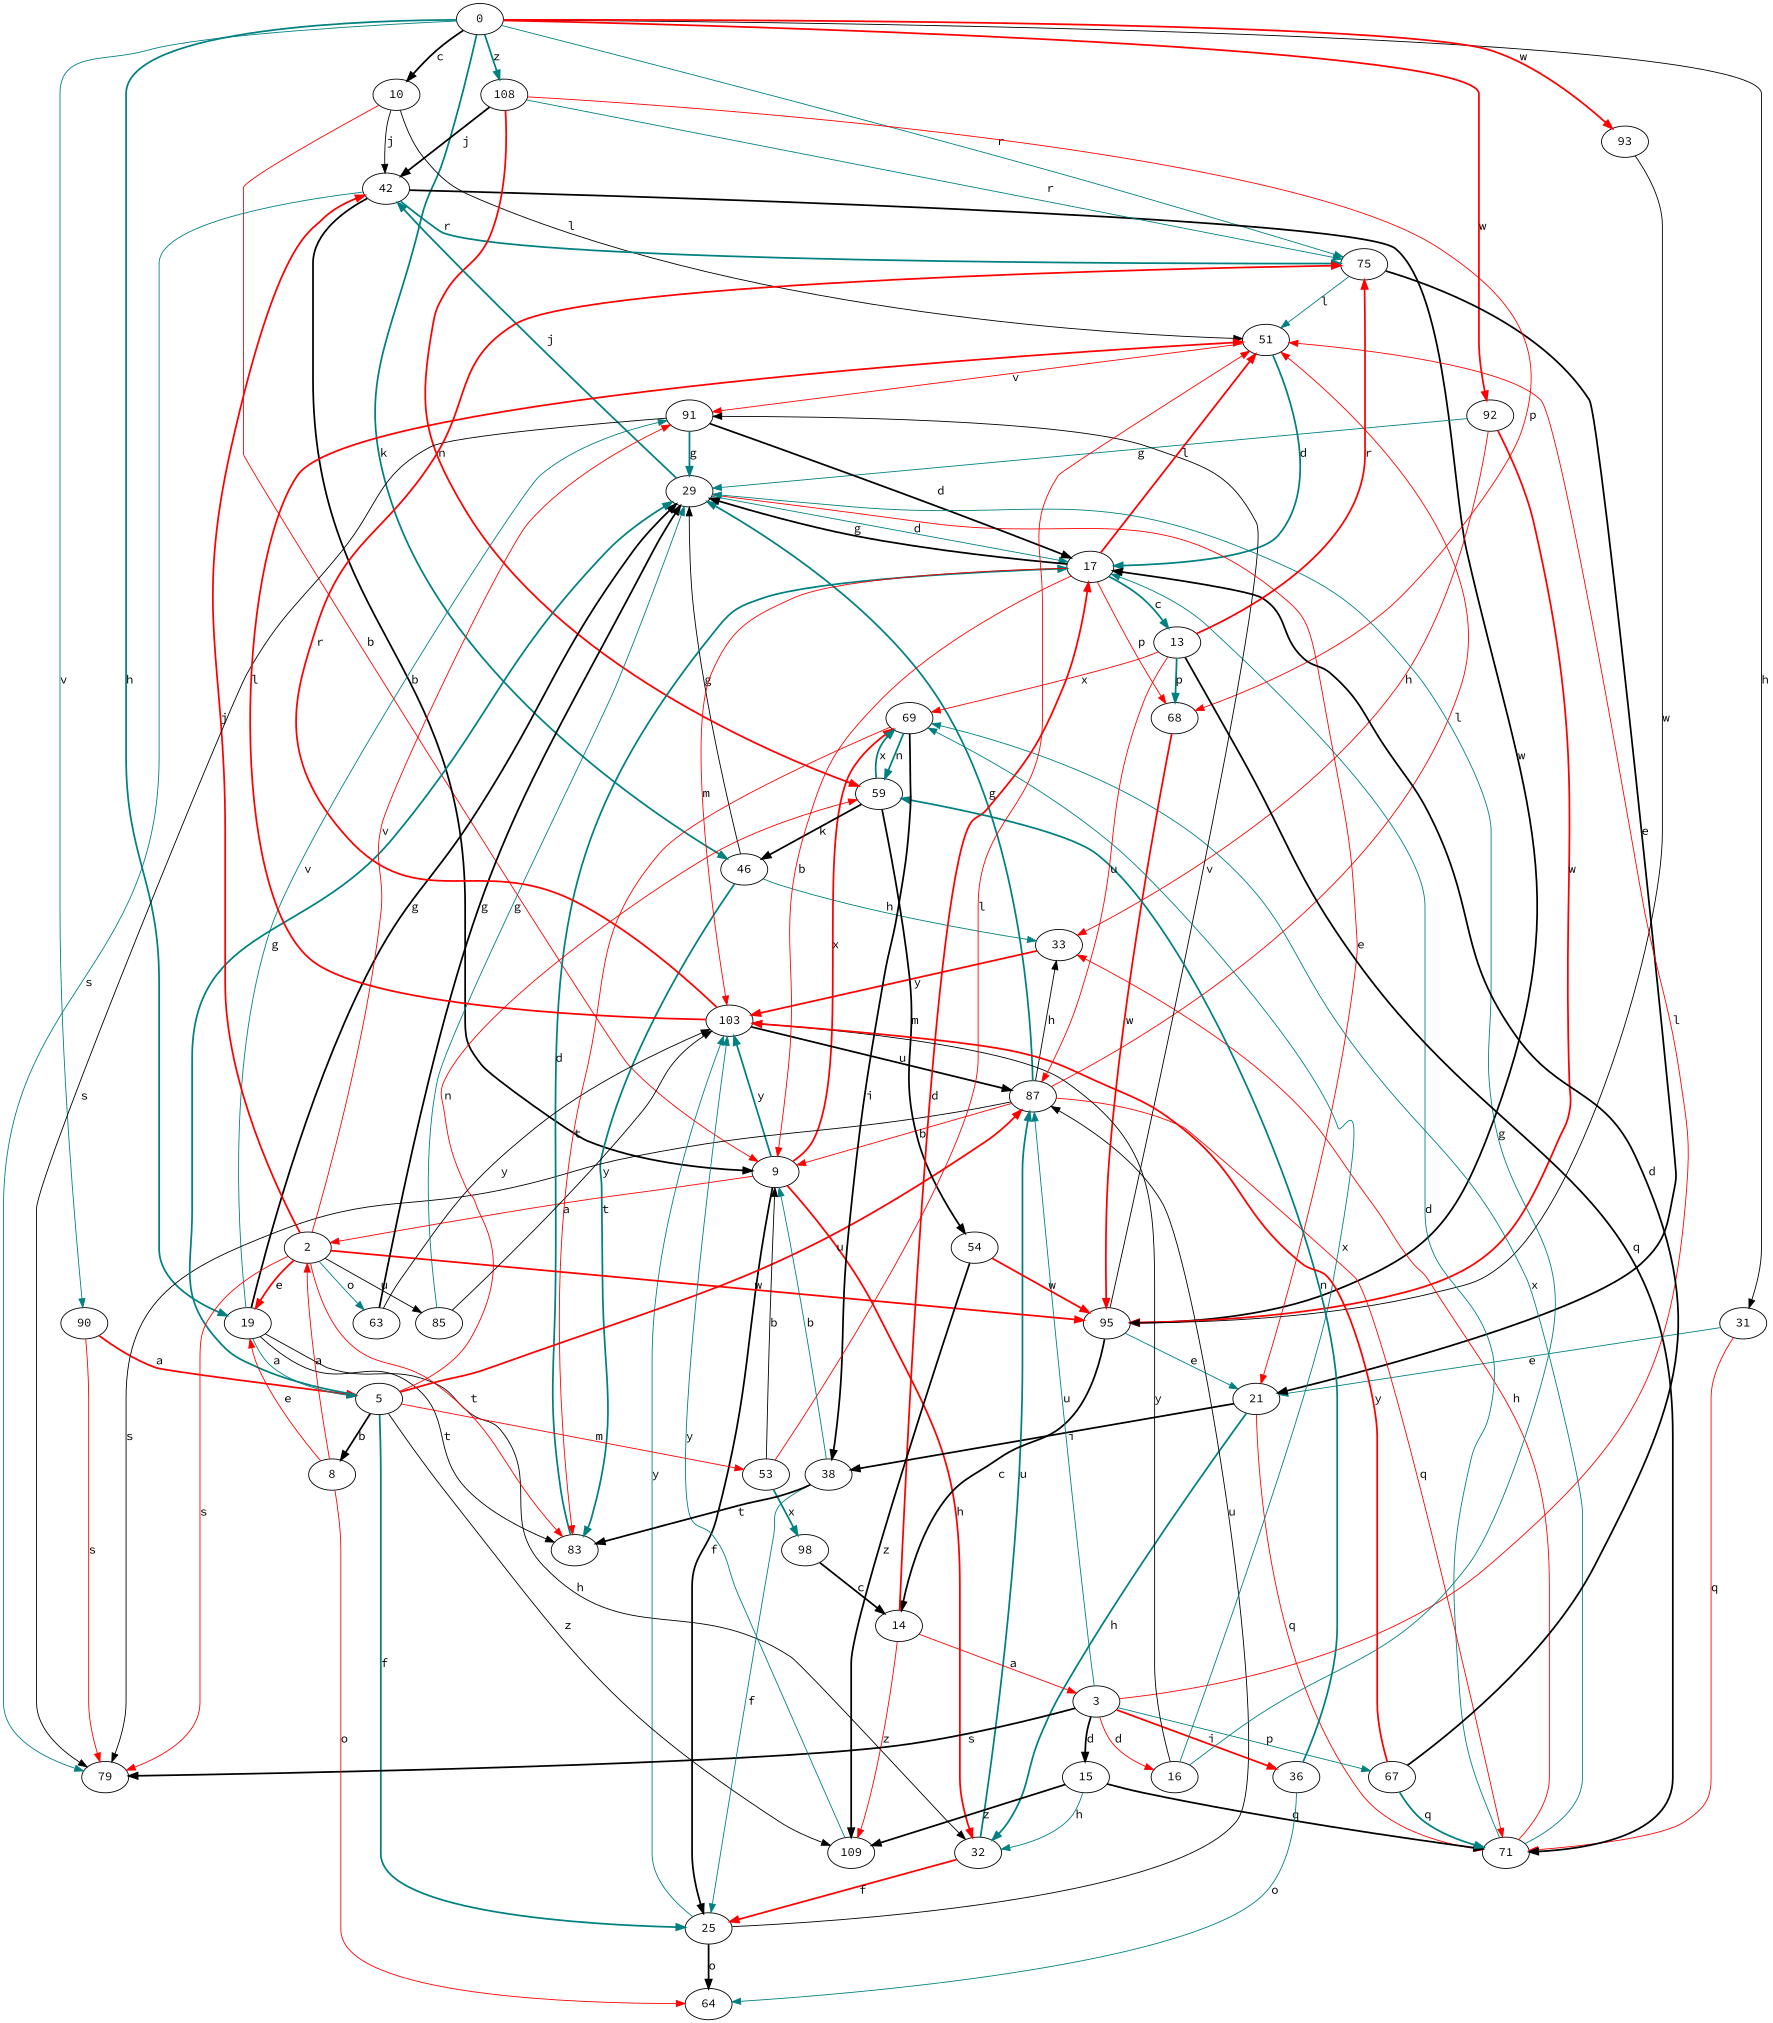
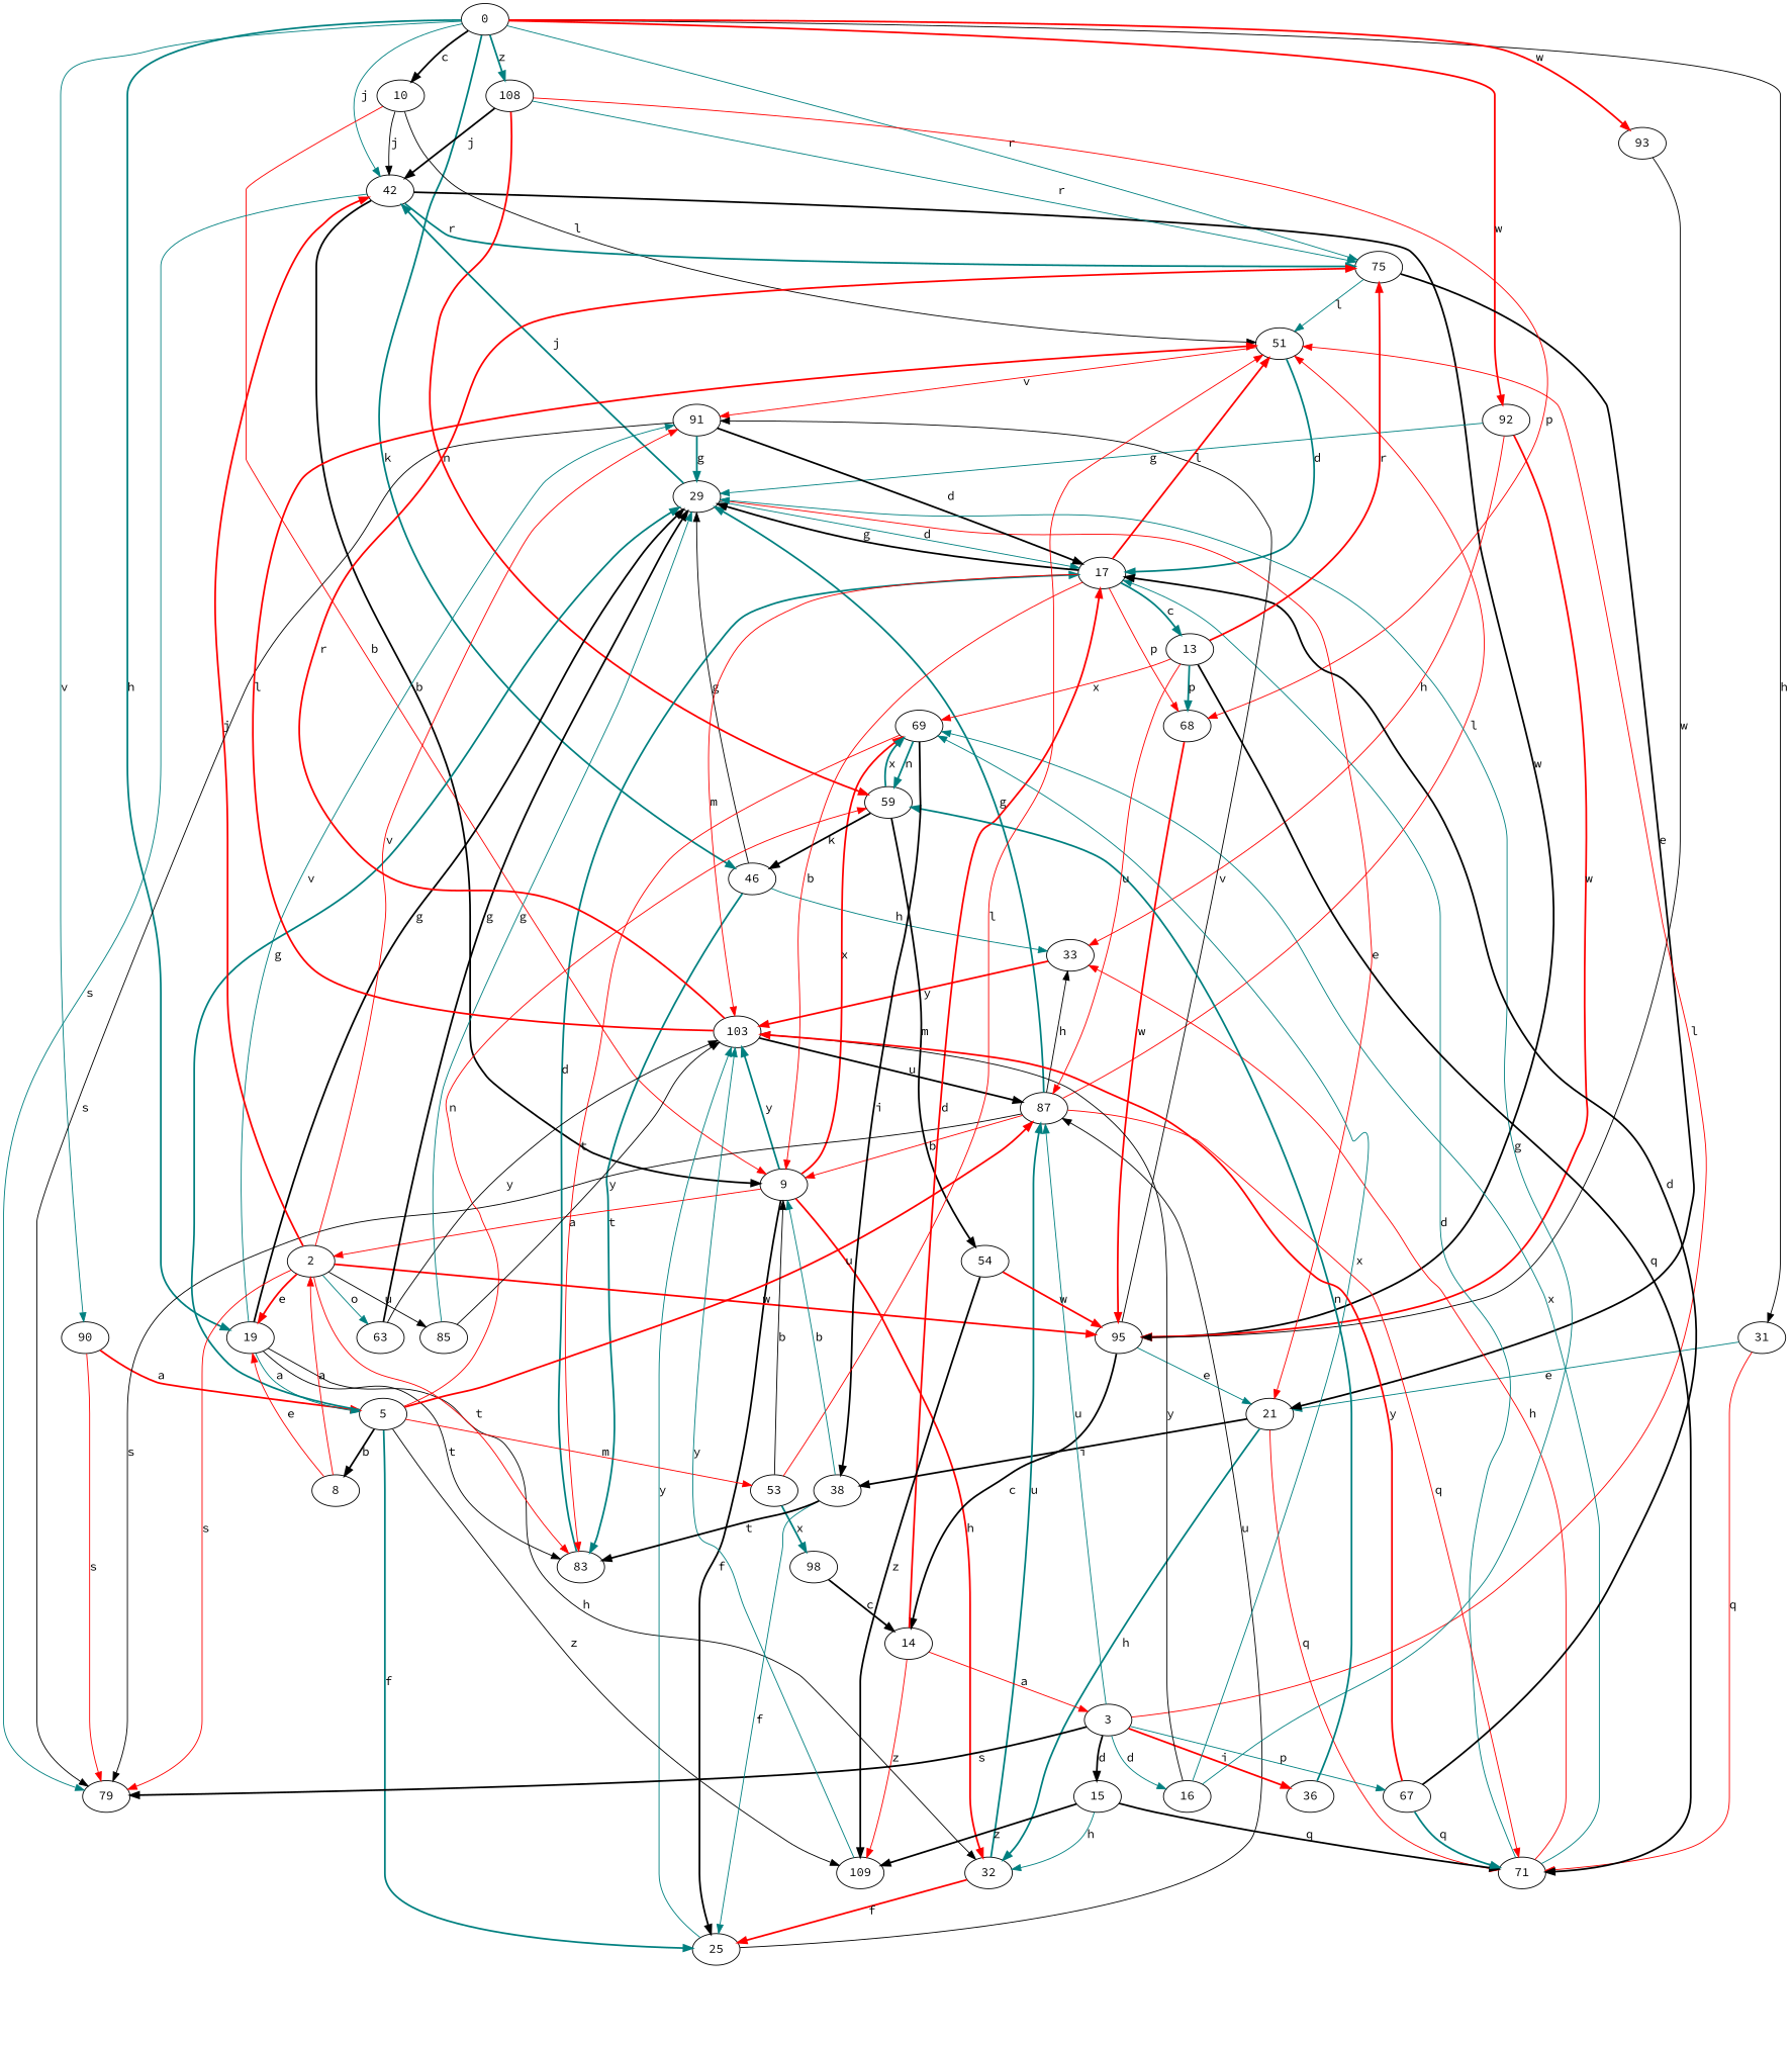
  strict digraph {
    fontname="Source Code Pro"
    node [fontname="Source Code Pro"]
    edge [color=red fontname="Source Code Pro" style=solid]
    0
    10
    31
    42
    46
    75
    90
    92
    93
    108
    19
    51
    9
    71
    21
    32
    87
    25
    79
    95
    83
    29
    33
    5
    59
    68
    2
    63
    85
    91
    103
    17
    14
    3
    15
    16
    36
    67
    109
    n40 [label=69]
-   64
    8
    53
    98
    54
    38
    13
    0 -> 10 [color=black label=c style=bold]
    0 -> 31 [color=black label=h]
+   0 -> 42 [color=teal label=j]
    0 -> 46 [color=teal label=k style=bold]
    0 -> 75 [color=teal label=r]
    0 -> 90 [color=teal label=v]
    0 -> 92 [label=w style=bold]
    0 -> 93 [label=w style=bold]
    0 -> 108 [color=teal label=z style=bold]
    0 -> 19 [color=teal label=h style=bold]
    10 -> 42 [color=black label=j]
    10 -> 51 [color=black label=l]
    10 -> 9 [label=b]
    31 -> 71 [label=q]
    31 -> 21 [color=teal label=e]
    42 -> 75 [color=teal label=r style=bold]
    42 -> 9 [color=black label=b style=bold]
    42 -> 79 [color=teal label=s]
    42 -> 95 [color=black label=w style=bold]
    46 -> 83 [color=teal label=t style=bold]
    46 -> 29 [color=black label=g]
    46 -> 33 [color=teal label=h]
    75 -> 51 [color=teal label=l]
    75 -> 21 [color=black label=e style=bold]
    90 -> 79 [label=s]
    90 -> 5 [label=a style=bold]
    92 -> 95 [label=w style=bold]
    92 -> 29 [color=teal label=g]
    92 -> 33 [label=h]
    93 -> 95 [color=black label=w]
    108 -> 42 [color=black label=j style=bold]
    108 -> 75 [color=teal label=r]
    108 -> 59 [label=n style=bold]
    108 -> 68 [label=p]
    19 -> 32 [color=black label=h]
    19 -> 83 [color=black label=t]
    19 -> 29 [color=black label=g style=bold]
    19 -> 5 [color=teal label=a]
    19 -> 91 [color=teal label=v]
    51 -> 91 [label=v]
    51 -> 17 [color=teal label=d style=bold]
    9 -> 32 [label=h style=bold]
    9 -> 25 [color=black label=f style=bold]
    9 -> 2 [label=a]
    9 -> 103 [color=teal label=y style=bold]
    9 -> n40 [label=x style=bold]
    71 -> 33 [label=h]
    71 -> 17 [color=teal label=d]
    71 -> n40 [color=teal label=x]
    21 -> 71 [label=q]
    21 -> 32 [color=teal label=h style=bold]
    21 -> 38 [color=black label=i style=bold]
    32 -> 87 [color=teal label=u style=bold]
    32 -> 25 [label=f style=bold]
    87 -> 51 [label=l]
    87 -> 9 [label=b]
    87 -> 71 [label=q]
    87 -> 79 [color=black label=s]
    87 -> 29 [color=teal label=g style=bold]
    87 -> 33 [color=black label=h]
    25 -> 87 [color=black label=u]
    25 -> 103 [color=teal label=y]
-   25 -> 64 [color=black label=o style=bold]
    95 -> 21 [color=teal label=e]
    95 -> 91 [color=black label=v]
    95 -> 14 [color=black label=c style=bold]
    83 -> 17 [color=teal label=d style=bold]
    29 -> 42 [color=teal label=j style=bold]
    29 -> 21 [label=e]
    29 -> 17 [color=teal label=d]
    33 -> 103 [label=y style=bold]
    5 -> 87 [label=u style=bold]
    5 -> 25 [color=teal label=f style=bold]
    5 -> 29 [color=teal label=g style=bold]
    5 -> 59 [label=n]
    5 -> 109 [color=black label=z]
    5 -> 8 [color=black label=b style=bold]
    5 -> 53 [label=m]
    59 -> 46 [color=black label=k style=bold]
    59 -> n40 [color=teal label=x style=bold]
    59 -> 54 [color=black label=m style=bold]
    68 -> 95 [label=w style=bold]
    2 -> 42 [label=j style=bold]
    2 -> 19 [label=e style=bold]
    2 -> 79 [label=s]
    2 -> 95 [label=w style=bold]
    2 -> 83 [label=t]
    2 -> 63 [color=teal label=o]
    2 -> 85 [color=black label=u]
    2 -> 91 [label=v]
    63 -> 29 [color=black label=g style=bold]
    63 -> 103 [color=black label=y]
    85 -> 29 [color=teal label=g]
    85 -> 103 [color=black label=y]
    91 -> 79 [color=black label=s]
    91 -> 29 [color=teal label=g style=bold]
    91 -> 17 [color=black label=d style=bold]
    103 -> 75 [label=r style=bold]
    103 -> 51 [label=l style=bold]
    103 -> 87 [color=black label=u style=bold]
    17 -> 51 [label=l style=bold]
    17 -> 9 [label=b]
    17 -> 29 [color=black label=g style=bold]
    17 -> 68 [label=p]
    17 -> 103 [label=m]
    17 -> 13 [color=teal label=c style=bold]
    14 -> 17 [label=d style=bold]
    14 -> 3 [label=a]
    14 -> 109 [label=z]
    3 -> 51 [label=l]
    3 -> 87 [color=teal label=u]
    3 -> 79 [color=black label=s style=bold]
    3 -> 15 [color=black label=d style=bold]
-   3 -> 16 [label=d]
+   3 -> 16 [color=teal label=d]
    3 -> 36 [label=i style=bold]
    3 -> 67 [color=teal label=p]
    15 -> 71 [color=black label=q style=bold]
    15 -> 32 [color=teal label=h]
    15 -> 109 [color=black label=z style=bold]
    16 -> 29 [color=teal label=g]
    16 -> 103 [color=black label=y]
    16 -> n40 [color=teal label=x]
    36 -> 59 [color=teal label=n style=bold]
-   36 -> 64 [color=teal label=o]
    67 -> 71 [color=teal label=q style=bold]
    67 -> 103 [label=y style=bold]
    67 -> 17 [color=black label=d style=bold]
    109 -> 103 [color=teal label=y]
    n40 -> 83 [label=t]
    n40 -> 59 [color=teal label=n style=bold]
    n40 -> 38 [color=black label=i style=bold]
    8 -> 19 [label=e]
    8 -> 2 [label=a]
-   8 -> 64 [label=o]
    53 -> 51 [label=l]
    53 -> 9 [color=black label=b]
    53 -> 98 [color=teal label=x style=bold]
    98 -> 14 [color=black label=c style=bold]
    54 -> 95 [label=w style=bold]
    54 -> 109 [color=black label=z style=bold]
    38 -> 9 [color=teal label=b]
    38 -> 25 [color=teal label=f]
    38 -> 83 [color=black label=t style=bold]
    13 -> 75 [label=r style=bold]
    13 -> 71 [color=black label=q style=bold]
    13 -> 87 [label=u]
    13 -> 68 [color=teal label=p style=bold]
    13 -> n40 [label=x]
  }
